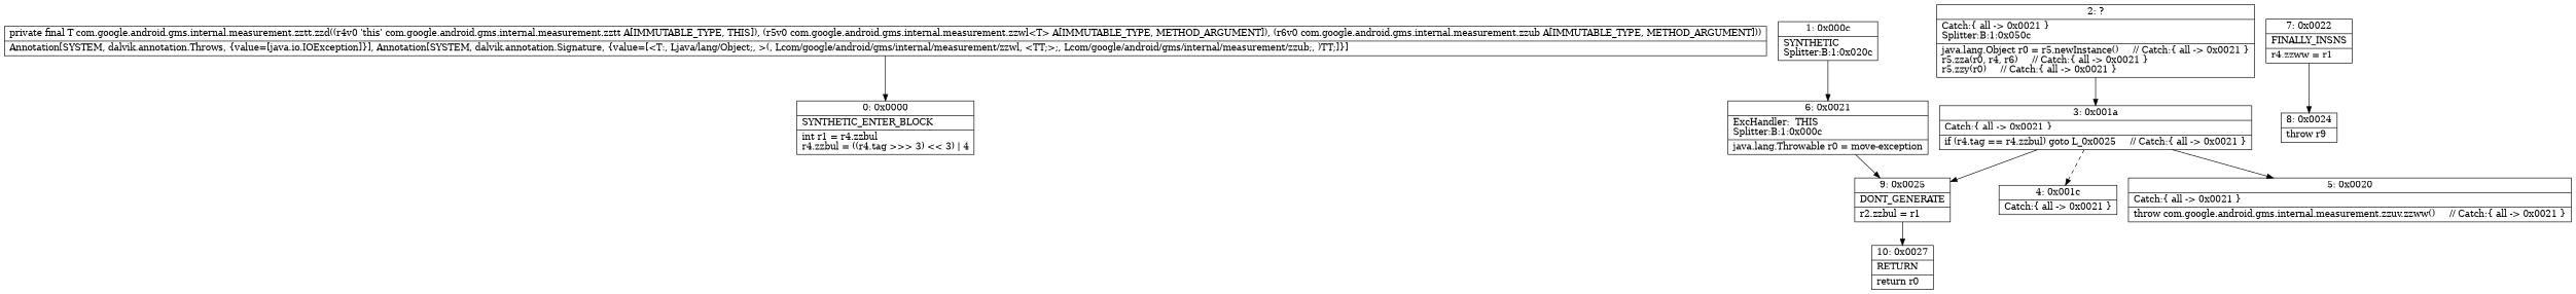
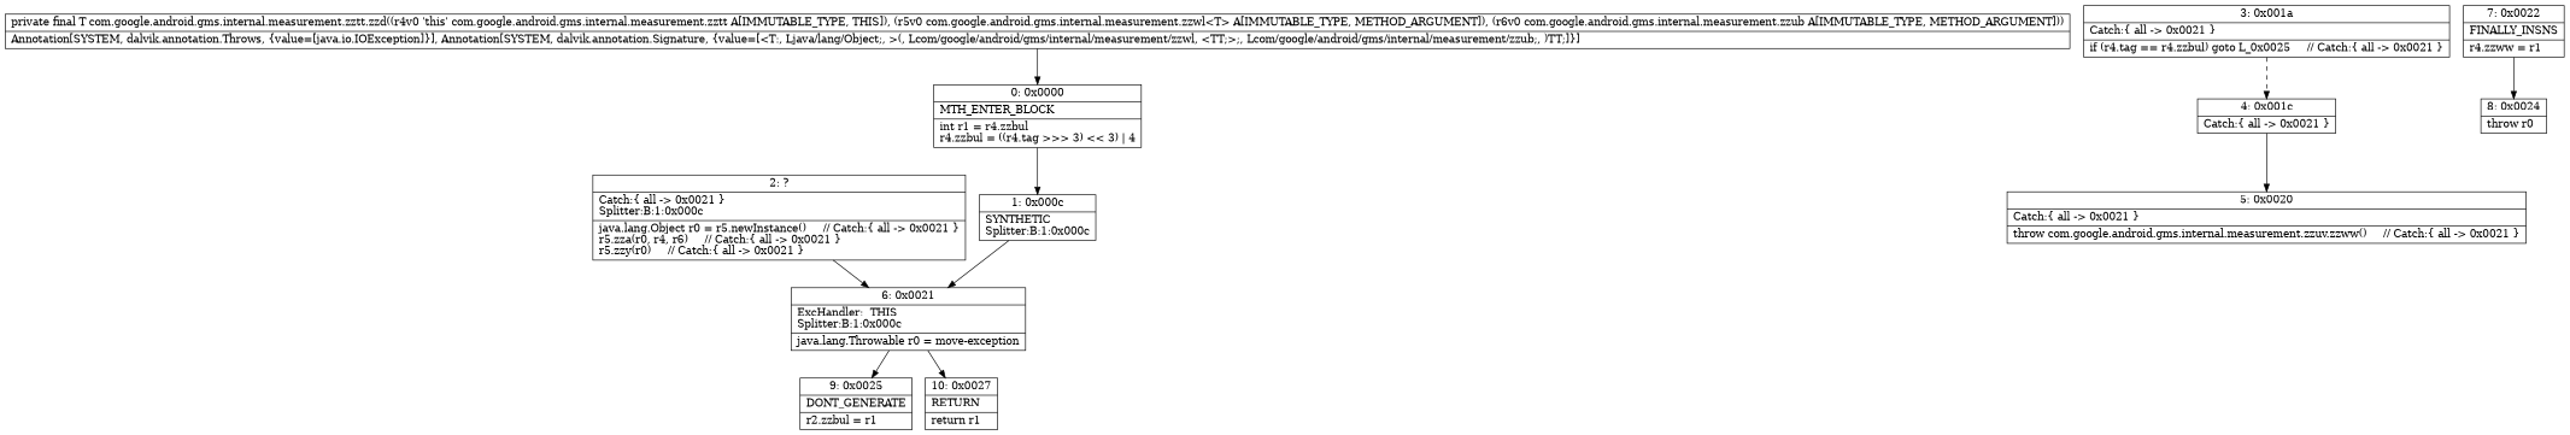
  digraph {
    node [shape=record]
-   n1 [label="{0\:\ 0x0000|SYNTHETIC_ENTER_BLOCK\l|int r1 = r4.zzbul\lr4.zzbul = ((r4.tag \>\>\> 3) \<\< 3) \| 4\l}"]
-   n2 [label="{1\:\ 0x000c|SYNTHETIC\lSplitter:B:1:0x020c\l}"]
+   n1 [label="{0\:\ 0x0000|MTH_ENTER_BLOCK\l|int r1 = r4.zzbul\lr4.zzbul = ((r4.tag \>\>\> 3) \<\< 3) \| 4\l}"]
+   n2 [label="{1\:\ 0x000c|SYNTHETIC\lSplitter:B:1:0x000c\l}"]
    n3 [label="{6\:\ 0x0021|ExcHandler:  THIS\lSplitter:B:1:0x000c\l|java.lang.Throwable r0 = move\-exception\l}"]
-   n4 [label="{2\:\ ?|Catch:\{ all \-\> 0x0021 \}\lSplitter:B:1:0x050c\l|java.lang.Object r0 = r5.newInstance()     \/\/ Catch:\{ all \-\> 0x0021 \}\lr5.zza(r0, r4, r6)     \/\/ Catch:\{ all \-\> 0x0021 \}\lr5.zzy(r0)     \/\/ Catch:\{ all \-\> 0x0021 \}\l}"]
+   n4 [label="{2\:\ ?|Catch:\{ all \-\> 0x0021 \}\lSplitter:B:1:0x000c\l|java.lang.Object r0 = r5.newInstance()     \/\/ Catch:\{ all \-\> 0x0021 \}\lr5.zza(r0, r4, r6)     \/\/ Catch:\{ all \-\> 0x0021 \}\lr5.zzy(r0)     \/\/ Catch:\{ all \-\> 0x0021 \}\l}"]
    n5 [label="{3\:\ 0x001a|Catch:\{ all \-\> 0x0021 \}\l|if (r4.tag == r4.zzbul) goto L_0x0025     \/\/ Catch:\{ all \-\> 0x0021 \}\l}"]
    n6 [label="{9\:\ 0x0025|DONT_GENERATE\l|r2.zzbul = r1\l}"]
    n7 [label="{4\:\ 0x001c|Catch:\{ all \-\> 0x0021 \}\l}"]
    n8 [label="{5\:\ 0x0020|Catch:\{ all \-\> 0x0021 \}\l|throw com.google.android.gms.internal.measurement.zzuv.zzww()     \/\/ Catch:\{ all \-\> 0x0021 \}\l}"]
-   n9 [label="{10\:\ 0x0027|RETURN\l|return r0\l}"]
+   n9 [label="{10\:\ 0x0027|RETURN\l|return r1\l}"]
    n10 [label="{7\:\ 0x0022|FINALLY_INSNS\l|r4.zzww = r1\l}"]
-   n11 [label="{8\:\ 0x0024|throw r9\l}"]
+   n11 [label="{8\:\ 0x0024|throw r0\l}"]
    n12 [label="{private final T com.google.android.gms.internal.measurement.zztt.zzd((r4v0 'this' com.google.android.gms.internal.measurement.zztt A[IMMUTABLE_TYPE, THIS]), (r5v0 com.google.android.gms.internal.measurement.zzwl\<T\> A[IMMUTABLE_TYPE, METHOD_ARGUMENT]), (r6v0 com.google.android.gms.internal.measurement.zzub A[IMMUTABLE_TYPE, METHOD_ARGUMENT]))  | Annotation[SYSTEM, dalvik.annotation.Throws, \{value=[java.io.IOException]\}], Annotation[SYSTEM, dalvik.annotation.Signature, \{value=[\<T:, Ljava\/lang\/Object;, \>(, Lcom\/google\/android\/gms\/internal\/measurement\/zzwl, \<TT;\>;, Lcom\/google\/android\/gms\/internal\/measurement\/zzub;, )TT;]\}]\l}"]
+   n1 -> n2
    n2 -> n3
    n3 -> n6
-   n4 -> n5
-   n5 -> n6
+   n4 -> n3
    n5 -> n7 [style=dashed]
-   n6 -> n9
-   n5 -> n8
+   n3 -> n9
+   n7 -> n8
    n10 -> n11
    n12 -> n1
  }
